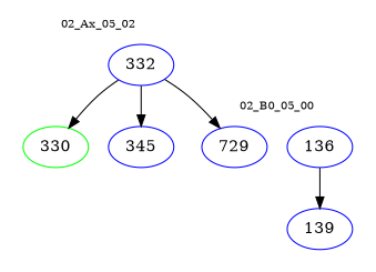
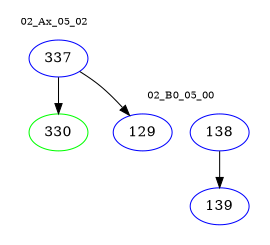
  digraph {
    node [color=blue]
    edge [color=black]
-   n1 [label=332]
+   n1 [label=337]
    n2 [color=green label=330]
-   n3 [label=345]
-   n4 [label=136]
-   n5 [label=729]
+   n4 [label=138]
+   n5 [label=129]
    n6 [label=139]
    subgraph cluster_1 {
      color=white
      fontsize=10
      label="02_Ax_05_02"
      n1
      n2
-     n3
    }
    subgraph cluster_2 {
      color=white
      fontsize=10
      label="02_B0_05_00"
      n4
      n5
      n6
    }
    n1 -> n2
-   n1 -> n3
    n1 -> n5
    n4 -> n6
  }
